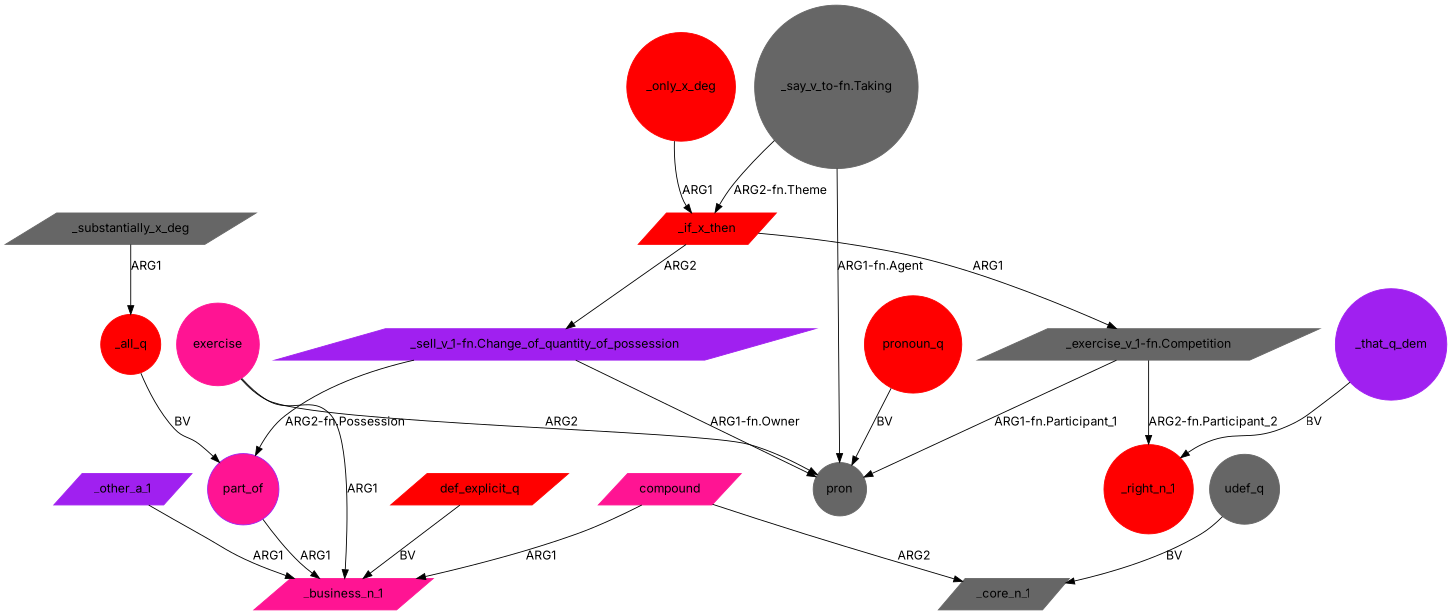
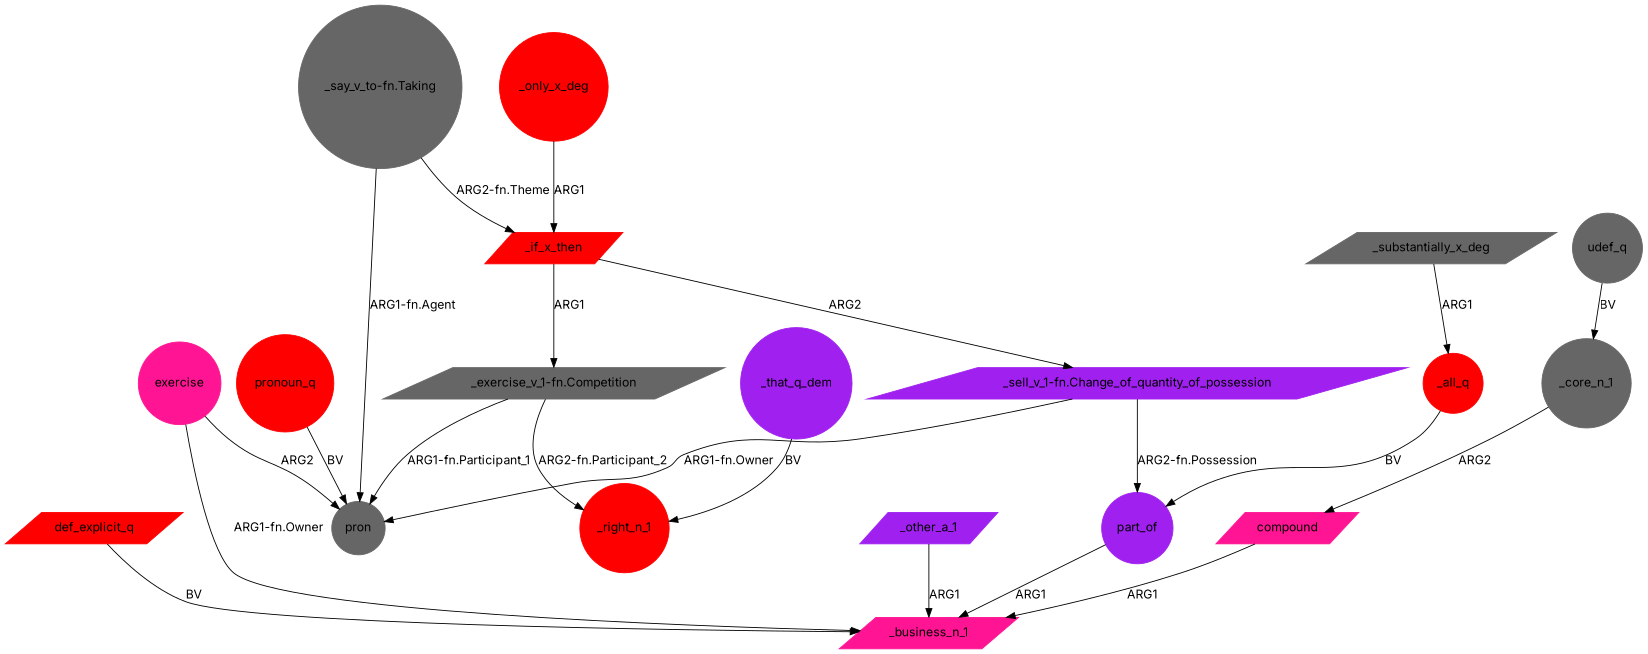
  digraph {
    fontname=Inter
    node [color=red fontname=Inter shape=circle style=filled]
    edge [fontname=Inter]
    def_explicit_q [shape=parallelogram]
    _business_n_1 [color=deeppink shape=parallelogram]
    _substantially_x_deg [color=gray40 shape=parallelogram]
    _all_q
-   part_of [color=purple fillcolor=deeppink]
+   part_of [color=purple]
    n6 [color=deeppink label=exercise]
    pron [color=gray40]
    "_exercise_v_1-fn.Competition" [color=gray40 shape=parallelogram]
    _right_n_1
    compound [color=deeppink shape=parallelogram]
-   _core_n_1 [color=gray40 shape=parallelogram]
+   _core_n_1 [color=gray40]
    _if_x_then [shape=parallelogram]
    "_sell_v_1-fn.Change_of_quantity_of_possession" [color=purple shape=parallelogram]
    _that_q_dem [color=purple]
    "_say_v_to-fn.Taking" [color=gray40]
    udef_q [color=gray40]
    pronoun_q
    _other_a_1 [color=purple shape=parallelogram]
    _only_x_deg
    def_explicit_q -> _business_n_1 [label=BV]
    _substantially_x_deg -> _all_q [label=ARG1]
    _all_q -> part_of [label=BV]
    part_of -> _business_n_1 [label=ARG1]
-   n6 -> _business_n_1 [label=ARG1]
+   n6 -> _business_n_1 [label="ARG1-fn.Owner"]
    n6 -> pron [label=ARG2]
    "_exercise_v_1-fn.Competition" -> pron [label="ARG1-fn.Participant_1"]
    "_exercise_v_1-fn.Competition" -> _right_n_1 [label="ARG2-fn.Participant_2"]
    compound -> _business_n_1 [label=ARG1]
-   compound -> _core_n_1 [label=ARG2]
+   _core_n_1 -> compound [label=ARG2]
    _if_x_then -> "_exercise_v_1-fn.Competition" [label=ARG1]
    _if_x_then -> "_sell_v_1-fn.Change_of_quantity_of_possession" [label=ARG2]
    "_sell_v_1-fn.Change_of_quantity_of_possession" -> part_of [label="ARG2-fn.Possession"]
    "_sell_v_1-fn.Change_of_quantity_of_possession" -> pron [label="ARG1-fn.Owner"]
    _that_q_dem -> _right_n_1 [label=BV]
    "_say_v_to-fn.Taking" -> pron [label="ARG1-fn.Agent"]
    "_say_v_to-fn.Taking" -> _if_x_then [label="ARG2-fn.Theme"]
    udef_q -> _core_n_1 [label=BV]
    pronoun_q -> pron [label=BV]
    _other_a_1 -> _business_n_1 [label=ARG1]
    _only_x_deg -> _if_x_then [label=ARG1]
  }
